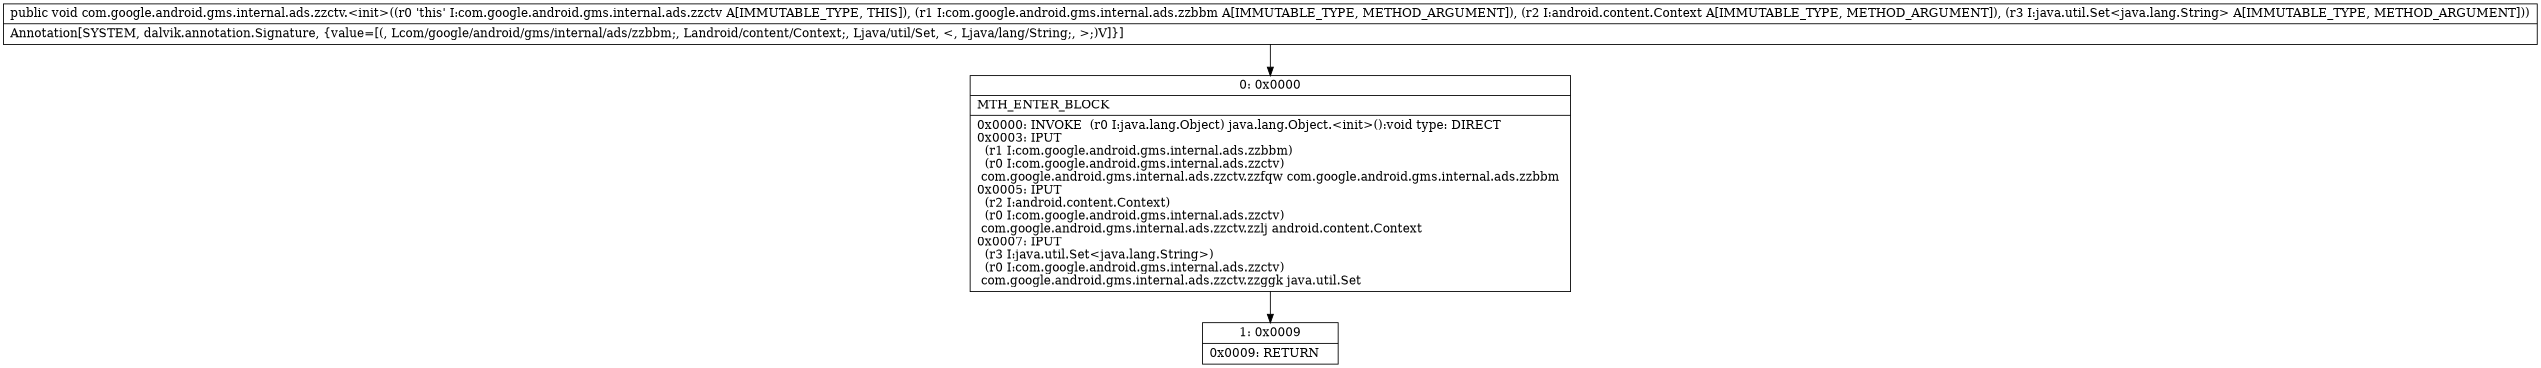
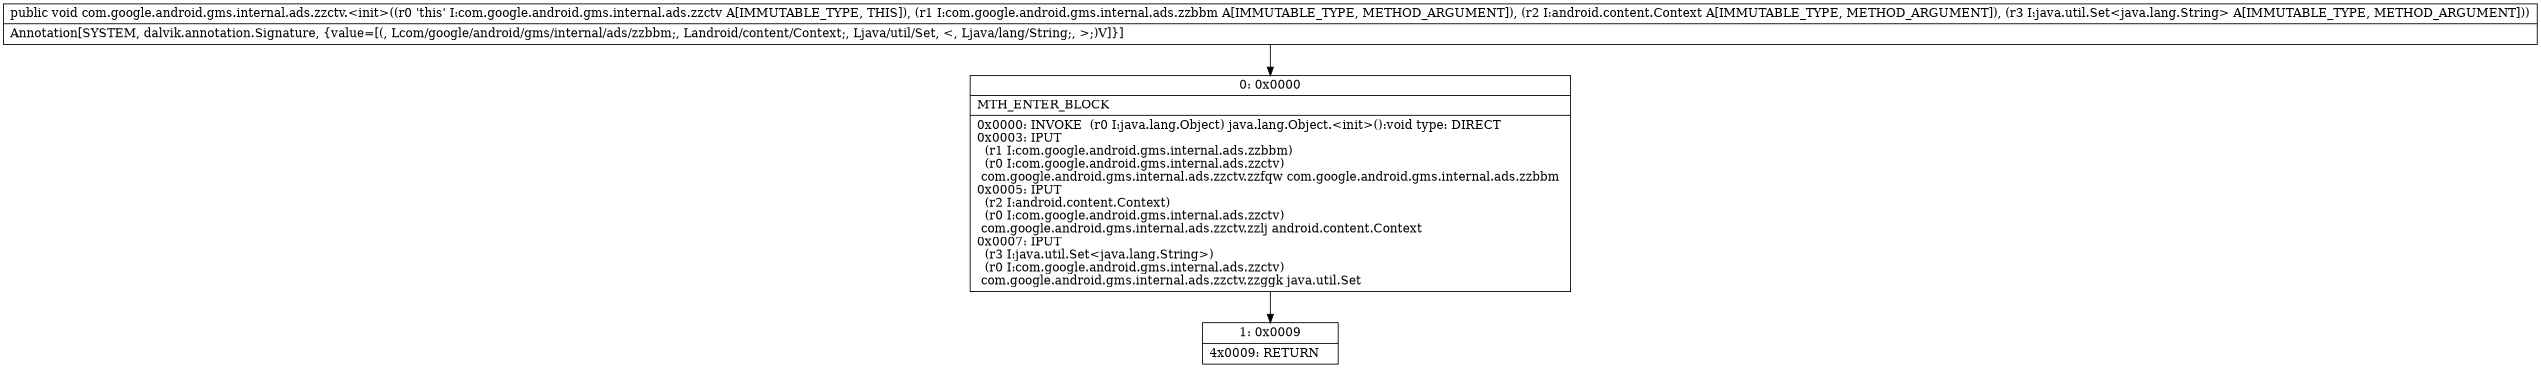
  digraph {
    node [shape=record]
    n1 [label="{0\:\ 0x0000|MTH_ENTER_BLOCK\l|0x0000: INVOKE  (r0 I:java.lang.Object) java.lang.Object.\<init\>():void type: DIRECT \l0x0003: IPUT  \l  (r1 I:com.google.android.gms.internal.ads.zzbbm)\l  (r0 I:com.google.android.gms.internal.ads.zzctv)\l com.google.android.gms.internal.ads.zzctv.zzfqw com.google.android.gms.internal.ads.zzbbm \l0x0005: IPUT  \l  (r2 I:android.content.Context)\l  (r0 I:com.google.android.gms.internal.ads.zzctv)\l com.google.android.gms.internal.ads.zzctv.zzlj android.content.Context \l0x0007: IPUT  \l  (r3 I:java.util.Set\<java.lang.String\>)\l  (r0 I:com.google.android.gms.internal.ads.zzctv)\l com.google.android.gms.internal.ads.zzctv.zzggk java.util.Set \l}"]
-   n2 [label="{1\:\ 0x0009|0x0009: RETURN   \l}"]
+   n2 [label="{1\:\ 0x0009|4x0009: RETURN   \l}"]
    n3 [label="{public void com.google.android.gms.internal.ads.zzctv.\<init\>((r0 'this' I:com.google.android.gms.internal.ads.zzctv A[IMMUTABLE_TYPE, THIS]), (r1 I:com.google.android.gms.internal.ads.zzbbm A[IMMUTABLE_TYPE, METHOD_ARGUMENT]), (r2 I:android.content.Context A[IMMUTABLE_TYPE, METHOD_ARGUMENT]), (r3 I:java.util.Set\<java.lang.String\> A[IMMUTABLE_TYPE, METHOD_ARGUMENT]))  | Annotation[SYSTEM, dalvik.annotation.Signature, \{value=[(, Lcom\/google\/android\/gms\/internal\/ads\/zzbbm;, Landroid\/content\/Context;, Ljava\/util\/Set, \<, Ljava\/lang\/String;, \>;)V]\}]\l}"]
    n1 -> n2
    n3 -> n1
  }
